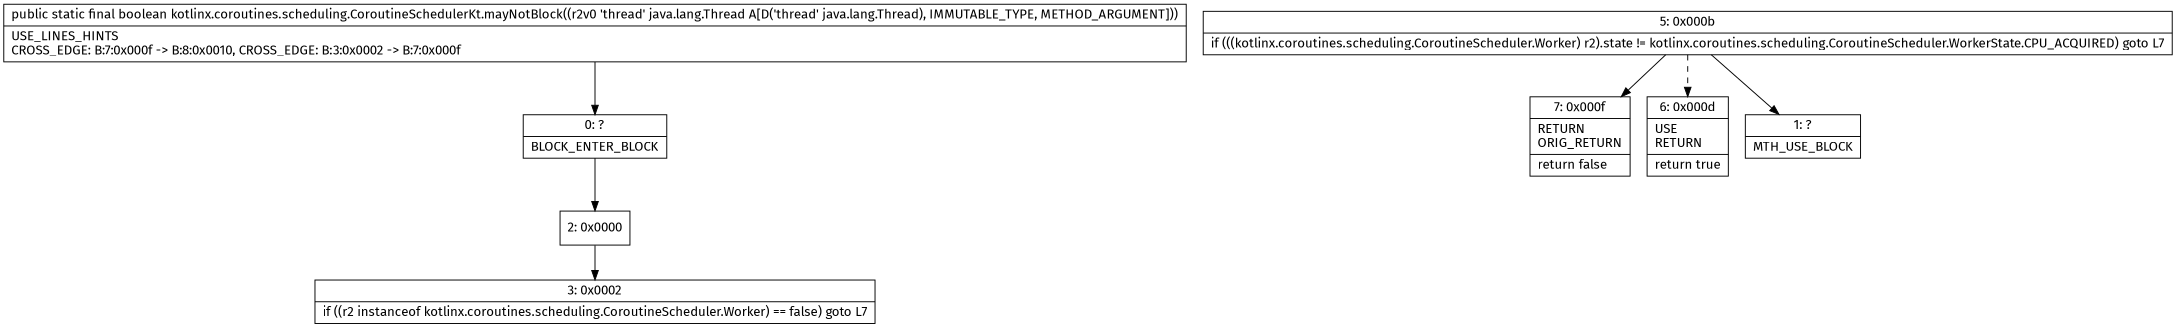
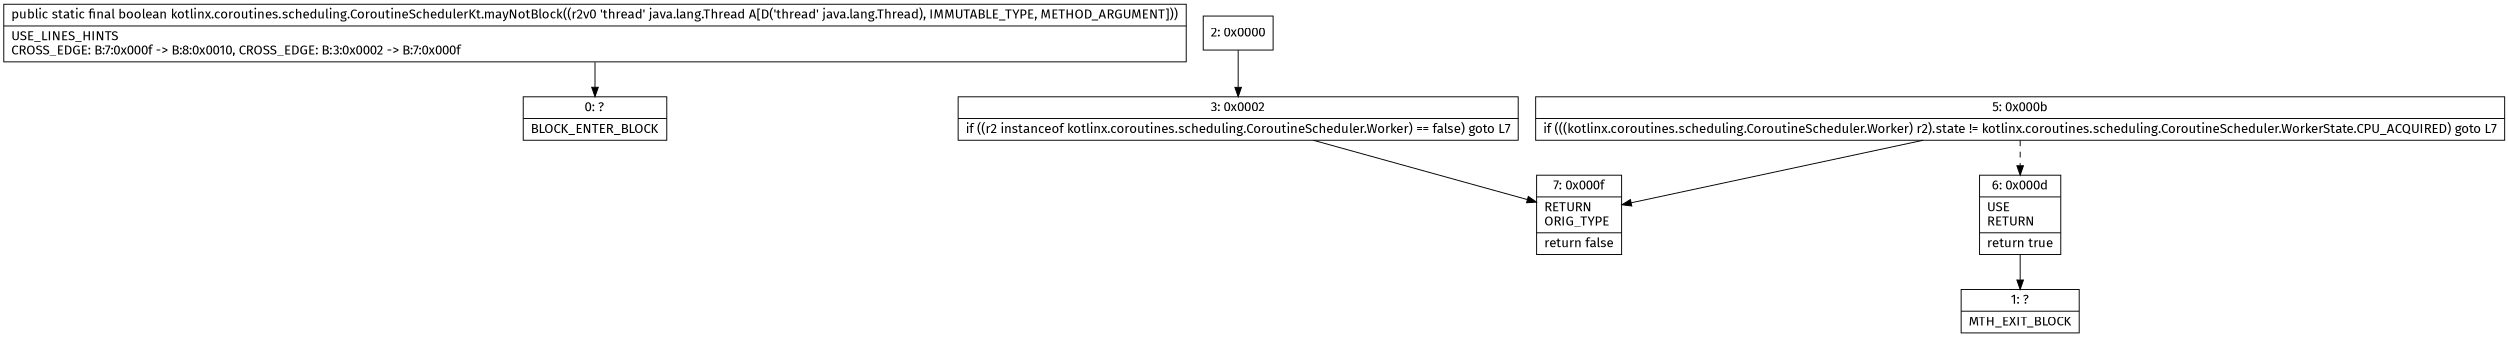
  digraph {
    fontname="Fira Sans"
    node [fontname="Fira Sans" shape=record]
    edge [fontname="Fira Sans"]
    n1 [label="{0\:\ ?|BLOCK_ENTER_BLOCK\l}"]
    n2 [label="{2\:\ 0x0000}"]
    n3 [label="{3\:\ 0x0002|if ((r2 instanceof kotlinx.coroutines.scheduling.CoroutineScheduler.Worker) == false) goto L7\l}"]
-   n4 [label="{7\:\ 0x000f|RETURN\lORIG_RETURN\l|return false\l}"]
+   n4 [label="{7\:\ 0x000f|RETURN\lORIG_TYPE\l|return false\l}"]
    n5 [label="{5\:\ 0x000b|if (((kotlinx.coroutines.scheduling.CoroutineScheduler.Worker) r2).state != kotlinx.coroutines.scheduling.CoroutineScheduler.WorkerState.CPU_ACQUIRED) goto L7\l}"]
    n6 [label="{6\:\ 0x000d|USE\lRETURN\l|return true\l}"]
-   n7 [label="{1\:\ ?|MTH_USE_BLOCK\l}"]
+   n7 [label="{1\:\ ?|MTH_EXIT_BLOCK\l}"]
    n8 [label="{public static final boolean kotlinx.coroutines.scheduling.CoroutineSchedulerKt.mayNotBlock((r2v0 'thread' java.lang.Thread A[D('thread' java.lang.Thread), IMMUTABLE_TYPE, METHOD_ARGUMENT]))  | USE_LINES_HINTS\lCROSS_EDGE: B:7:0x000f \-\> B:8:0x0010, CROSS_EDGE: B:3:0x0002 \-\> B:7:0x000f\l}"]
-   n1 -> n2
    n2 -> n3
+   n3 -> n4
    n5 -> n4
    n5 -> n6 [style=dashed]
-   n5 -> n7
+   n6 -> n7
    n8 -> n1
  }
